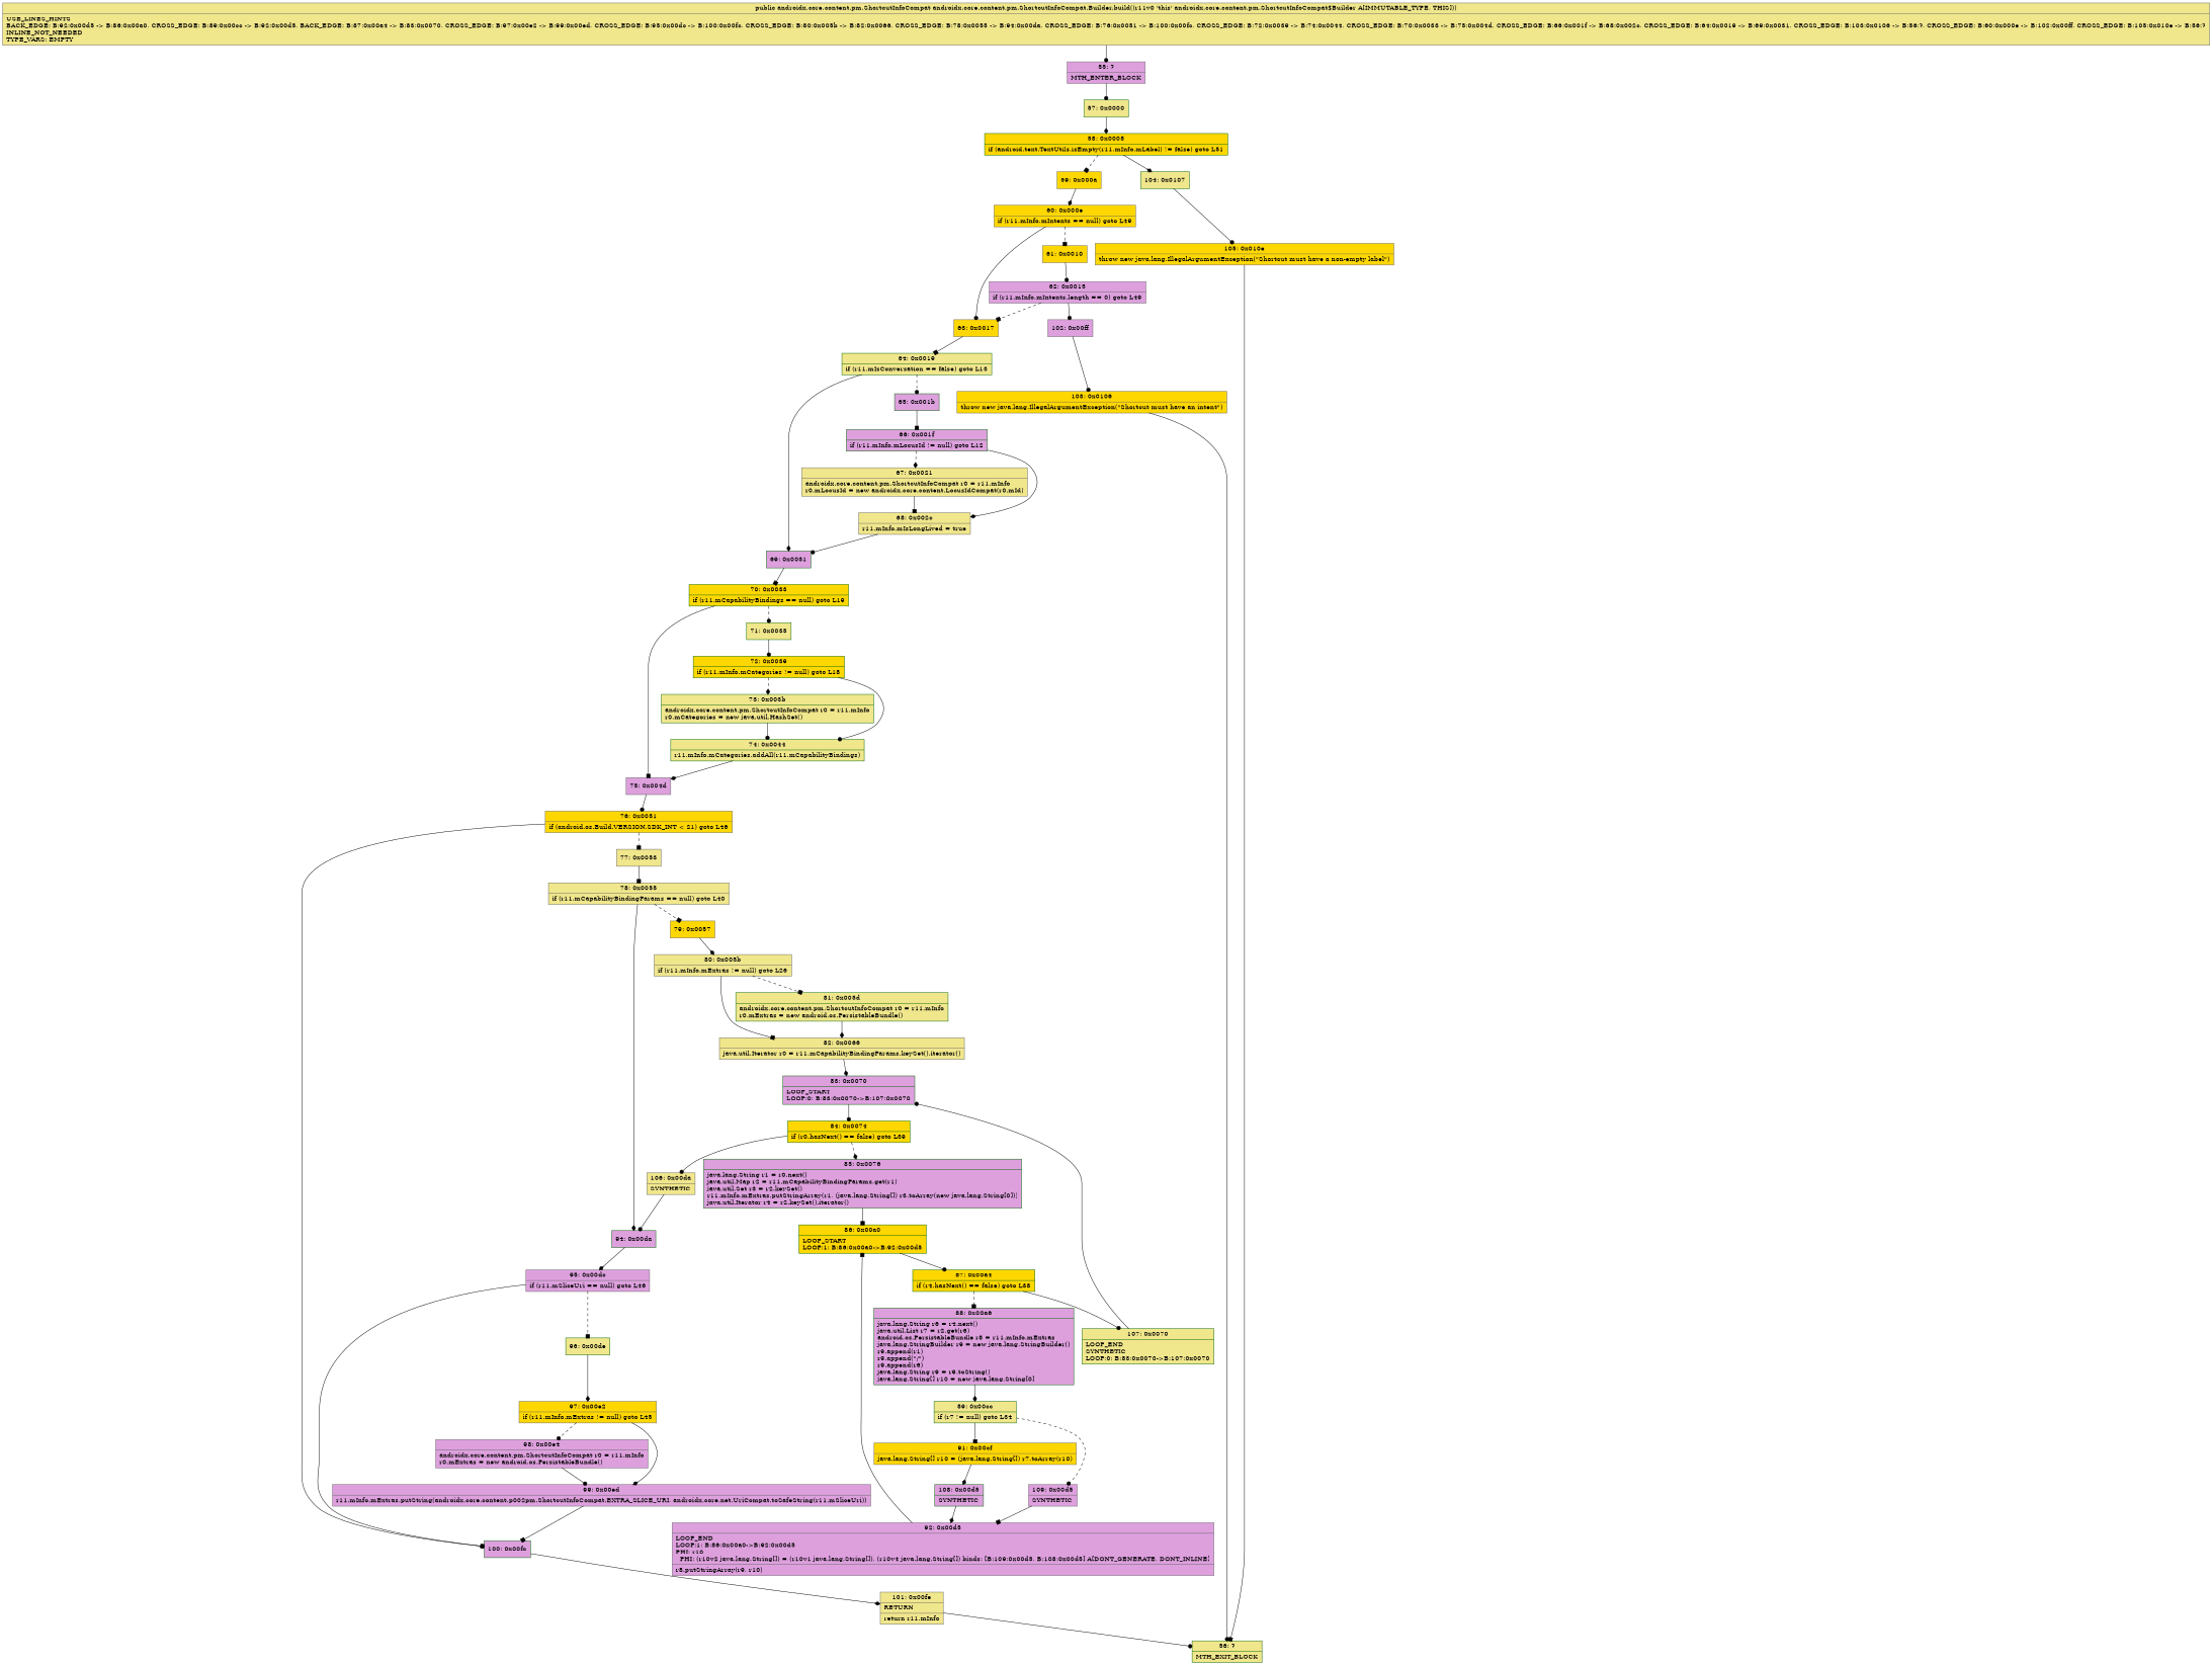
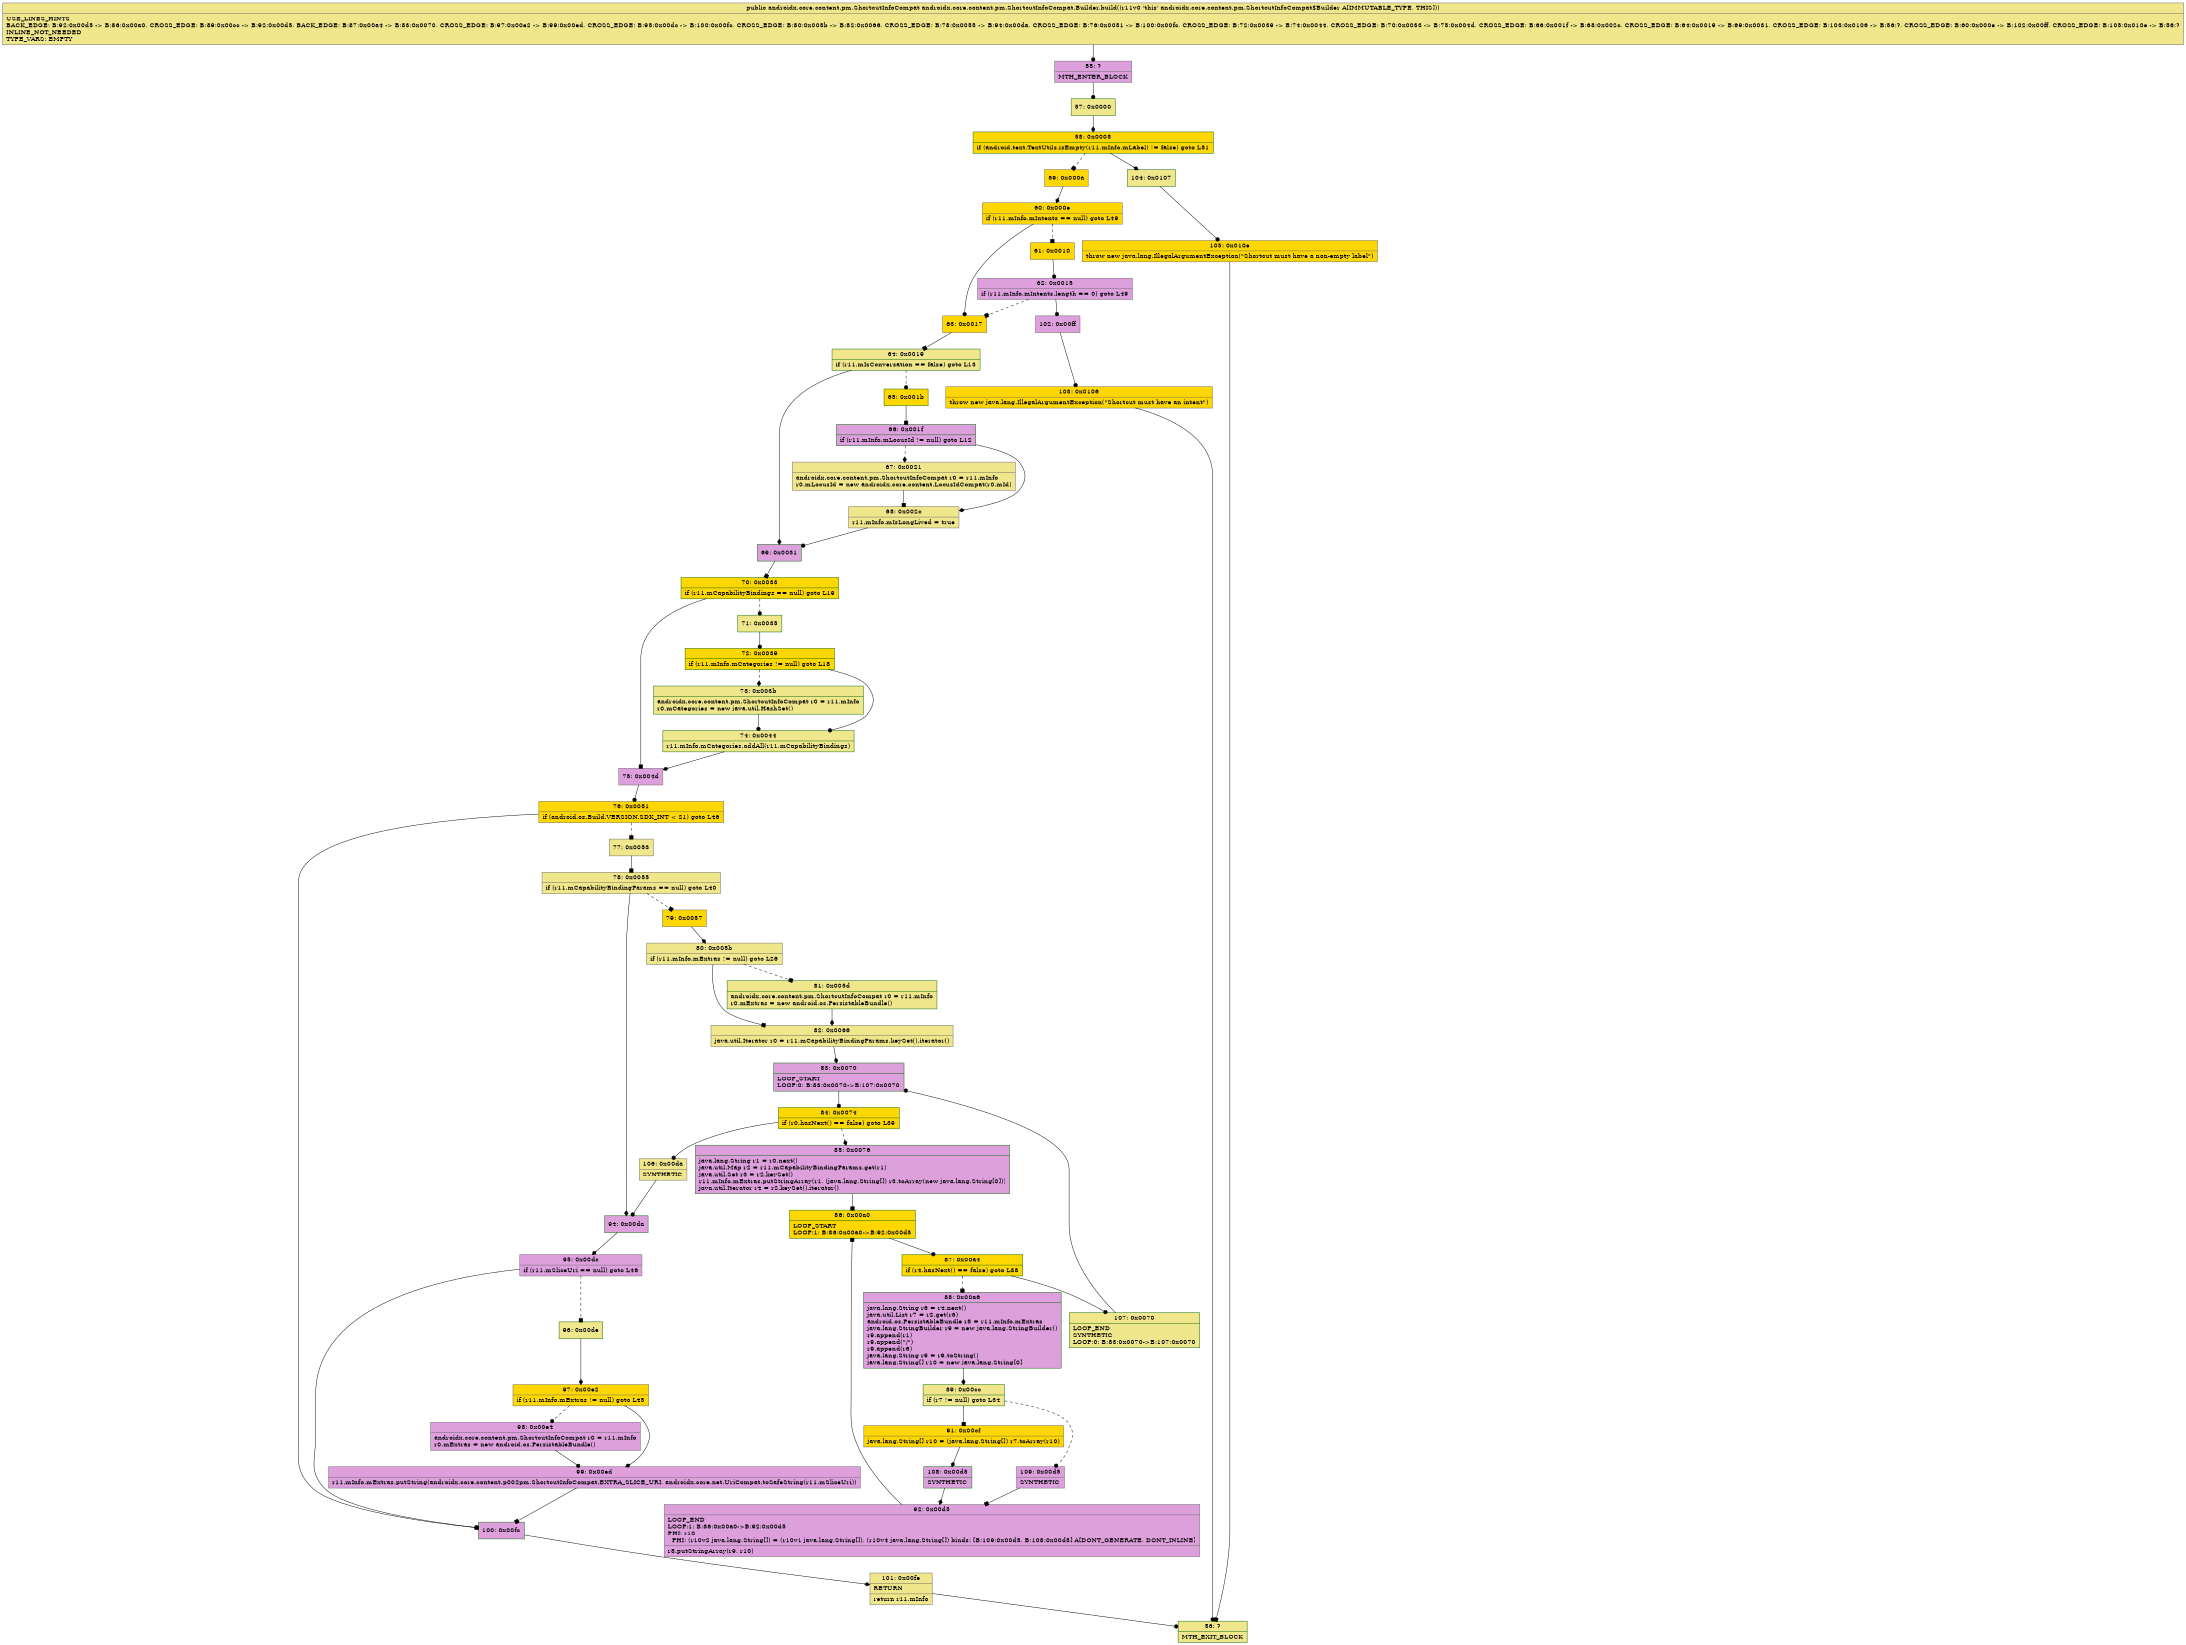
  digraph {
    node [color=gray40 fillcolor=khaki shape=record style=filled]
    edge [arrowhead=dot]
    n1 [fillcolor=plum label="{55\:\ ?|MTH_ENTER_BLOCK\l}"]
    n2 [color=darkgreen label="{57\:\ 0x0000}"]
    n3 [color=darkgreen fillcolor=gold label="{58\:\ 0x0008|if (android.text.TextUtils.isEmpty(r11.mInfo.mLabel) != false) goto L51\l}"]
    n4 [fillcolor=gold label="{59\:\ 0x000a}"]
    n5 [color=darkgreen label="{104\:\ 0x0107}"]
    n6 [fillcolor=gold label="{60\:\ 0x000e|if (r11.mInfo.mIntents == null) goto L49\l}"]
    n7 [fillcolor=gold label="{105\:\ 0x010e|throw new java.lang.IllegalArgumentException(\"Shortcut must have a non\-empty label\")\l}"]
    n8 [fillcolor=gold label="{61\:\ 0x0010}"]
    n9 [fillcolor=gold label="{63\:\ 0x0017}"]
    n10 [fillcolor=plum label="{62\:\ 0x0015|if (r11.mInfo.mIntents.length == 0) goto L49\l}"]
    n11 [fillcolor=plum label="{102\:\ 0x00ff}"]
    n12 [fillcolor=gold label="{103\:\ 0x0106|throw new java.lang.IllegalArgumentException(\"Shortcut must have an intent\")\l}"]
    n13 [color=darkgreen label="{64\:\ 0x0019|if (r11.mIsConversation == false) goto L13\l}"]
-   n14 [color=darkgreen fillcolor=plum label="{65\:\ 0x001b}"]
+   n14 [color=darkgreen fillcolor=gold label="{65\:\ 0x001b}"]
    n15 [color=darkgreen fillcolor=plum label="{69\:\ 0x0031}"]
    n16 [color=darkgreen fillcolor=plum label="{66\:\ 0x001f|if (r11.mInfo.mLocusId != null) goto L12\l}"]
    n17 [color=darkgreen fillcolor=gold label="{70\:\ 0x0033|if (r11.mCapabilityBindings == null) goto L19\l}"]
    n18 [label="{67\:\ 0x0021|androidx.core.content.pm.ShortcutInfoCompat r0 = r11.mInfo\lr0.mLocusId = new androidx.core.content.LocusIdCompat(r0.mId)\l}"]
    n19 [label="{68\:\ 0x002c|r11.mInfo.mIsLongLived = true\l}"]
    n20 [color=darkgreen label="{71\:\ 0x0035}"]
    n21 [fillcolor=plum label="{75\:\ 0x004d}"]
    n22 [color=darkgreen fillcolor=gold label="{72\:\ 0x0039|if (r11.mInfo.mCategories != null) goto L18\l}"]
    n23 [fillcolor=gold label="{76\:\ 0x0051|if (android.os.Build.VERSION.SDK_INT \< 21) goto L46\l}"]
    n24 [color=darkgreen label="{73\:\ 0x003b|androidx.core.content.pm.ShortcutInfoCompat r0 = r11.mInfo\lr0.mCategories = new java.util.HashSet()\l}"]
    n25 [color=darkgreen label="{74\:\ 0x0044|r11.mInfo.mCategories.addAll(r11.mCapabilityBindings)\l}"]
    n26 [label="{77\:\ 0x0053}"]
    n27 [color=darkgreen fillcolor=plum label="{100\:\ 0x00fc}"]
    n28 [label="{78\:\ 0x0055|if (r11.mCapabilityBindingParams == null) goto L40\l}"]
    n29 [label="{101\:\ 0x00fe|RETURN\l|return r11.mInfo\l}"]
    n30 [fillcolor=gold label="{79\:\ 0x0057}"]
    n31 [color=darkgreen fillcolor=plum label="{94\:\ 0x00da}"]
    n32 [label="{80\:\ 0x005b|if (r11.mInfo.mExtras != null) goto L26\l}"]
    n33 [fillcolor=plum label="{95\:\ 0x00dc|if (r11.mSliceUri == null) goto L46\l}"]
    n34 [color=darkgreen label="{81\:\ 0x005d|androidx.core.content.pm.ShortcutInfoCompat r0 = r11.mInfo\lr0.mExtras = new android.os.PersistableBundle()\l}"]
    n35 [label="{82\:\ 0x0066|java.util.Iterator r0 = r11.mCapabilityBindingParams.keySet().iterator()\l}"]
    n36 [color=darkgreen fillcolor=plum label="{83\:\ 0x0070|LOOP_START\lLOOP:0: B:83:0x0070\-\>B:107:0x0070\l}"]
    n37 [color=darkgreen fillcolor=gold label="{84\:\ 0x0074|if (r0.hasNext() == false) goto L39\l}"]
    n38 [color=darkgreen fillcolor=plum label="{85\:\ 0x0076|java.lang.String r1 = r0.next()\ljava.util.Map r2 = r11.mCapabilityBindingParams.get(r1)\ljava.util.Set r3 = r2.keySet()\lr11.mInfo.mExtras.putStringArray(r1, (java.lang.String[]) r3.toArray(new java.lang.String[0]))\ljava.util.Iterator r4 = r2.keySet().iterator()\l}"]
    n39 [label="{106\:\ 0x00da|SYNTHETIC\l}"]
    n40 [color=darkgreen fillcolor=gold label="{86\:\ 0x00a0|LOOP_START\lLOOP:1: B:86:0x00a0\-\>B:92:0x00d5\l}"]
    n41 [color=darkgreen fillcolor=gold label="{87\:\ 0x00a4|if (r4.hasNext() == false) goto L38\l}"]
    n42 [color=darkgreen fillcolor=plum label="{88\:\ 0x00a6|java.lang.String r6 = r4.next()\ljava.util.List r7 = r2.get(r6)\landroid.os.PersistableBundle r8 = r11.mInfo.mExtras\ljava.lang.StringBuilder r9 = new java.lang.StringBuilder()\lr9.append(r1)\lr9.append(\"\/\")\lr9.append(r6)\ljava.lang.String r9 = r9.toString()\ljava.lang.String[] r10 = new java.lang.String[0]\l}"]
    n43 [color=darkgreen label="{107\:\ 0x0070|LOOP_END\lSYNTHETIC\lLOOP:0: B:83:0x0070\-\>B:107:0x0070\l}"]
    n44 [color=darkgreen label="{89\:\ 0x00cc|if (r7 != null) goto L34\l}"]
    n45 [fillcolor=gold label="{91\:\ 0x00cf|java.lang.String[] r10 = (java.lang.String[]) r7.toArray(r10)\l}"]
    n46 [fillcolor=plum label="{109\:\ 0x00d5|SYNTHETIC\l}"]
    n47 [color=darkgreen fillcolor=plum label="{108\:\ 0x00d5|SYNTHETIC\l}"]
    n48 [fillcolor=plum label="{92\:\ 0x00d5|LOOP_END\lLOOP:1: B:86:0x00a0\-\>B:92:0x00d5\lPHI: r10 \l  PHI: (r10v2 java.lang.String[]) = (r10v1 java.lang.String[]), (r10v4 java.lang.String[]) binds: [B:109:0x00d5, B:108:0x00d5] A[DONT_GENERATE, DONT_INLINE]\l|r8.putStringArray(r9, r10)\l}"]
    n49 [color=darkgreen label="{96\:\ 0x00de}"]
    n50 [fillcolor=gold label="{97\:\ 0x00e2|if (r11.mInfo.mExtras != null) goto L45\l}"]
    n51 [fillcolor=plum label="{98\:\ 0x00e4|androidx.core.content.pm.ShortcutInfoCompat r0 = r11.mInfo\lr0.mExtras = new android.os.PersistableBundle()\l}"]
    n52 [fillcolor=plum label="{99\:\ 0x00ed|r11.mInfo.mExtras.putString(androidx.core.content.p002pm.ShortcutInfoCompat.EXTRA_SLICE_URI, androidx.core.net.UriCompat.toSafeString(r11.mSliceUri))\l}"]
    n53 [color=darkgreen label="{56\:\ ?|MTH_EXIT_BLOCK\l}"]
    n54 [label="{public androidx.core.content.pm.ShortcutInfoCompat androidx.core.content.pm.ShortcutInfoCompat.Builder.build((r11v0 'this' androidx.core.content.pm.ShortcutInfoCompat$Builder A[IMMUTABLE_TYPE, THIS]))  | USE_LINES_HINTS\lBACK_EDGE: B:92:0x00d5 \-\> B:86:0x00a0, CROSS_EDGE: B:89:0x00cc \-\> B:92:0x00d5, BACK_EDGE: B:87:0x00a4 \-\> B:83:0x0070, CROSS_EDGE: B:97:0x00e2 \-\> B:99:0x00ed, CROSS_EDGE: B:95:0x00dc \-\> B:100:0x00fc, CROSS_EDGE: B:80:0x005b \-\> B:82:0x0066, CROSS_EDGE: B:78:0x0055 \-\> B:94:0x00da, CROSS_EDGE: B:76:0x0051 \-\> B:100:0x00fc, CROSS_EDGE: B:72:0x0039 \-\> B:74:0x0044, CROSS_EDGE: B:70:0x0033 \-\> B:75:0x004d, CROSS_EDGE: B:66:0x001f \-\> B:68:0x002c, CROSS_EDGE: B:64:0x0019 \-\> B:69:0x0031, CROSS_EDGE: B:103:0x0106 \-\> B:56:?, CROSS_EDGE: B:60:0x000e \-\> B:102:0x00ff, CROSS_EDGE: B:105:0x010e \-\> B:56:?\lINLINE_NOT_NEEDED\lTYPE_VARS: EMPTY\l}"]
    n1 -> n2
    n2 -> n3 [arrowhead=diamond]
    n3 -> n4 [arrowhead=box style=dashed]
    n3 -> n5 [arrowhead=diamond]
    n4 -> n6 [arrowhead=diamond]
    n5 -> n7
    n6 -> n8 [arrowhead=box style=dashed]
    n6 -> n9
    n7 -> n53 [arrowhead=box]
    n8 -> n10
    n9 -> n13 [arrowhead=box]
    n10 -> n9 [arrowhead=box style=dashed]
    n10 -> n11
    n11 -> n12
    n12 -> n53
    n13 -> n14 [style=dashed]
    n13 -> n15 [arrowhead=diamond]
    n14 -> n16 [arrowhead=box]
    n15 -> n17 [arrowhead=box]
    n16 -> n18 [arrowhead=diamond style=dashed]
    n16 -> n19 [arrowhead=diamond]
    n17 -> n20 [style=dashed]
    n17 -> n21 [arrowhead=box]
    n18 -> n19 [arrowhead=box]
    n19 -> n15
    n20 -> n22
    n21 -> n23
    n22 -> n24 [arrowhead=diamond style=dashed]
    n22 -> n25
    n23 -> n26 [arrowhead=box style=dashed]
    n23 -> n27
    n24 -> n25
    n25 -> n21 [arrowhead=diamond]
    n26 -> n28 [arrowhead=box]
    n27 -> n29 [arrowhead=diamond]
    n28 -> n30 [arrowhead=box style=dashed]
    n28 -> n31 [arrowhead=diamond]
    n29 -> n53
    n30 -> n32 [arrowhead=diamond]
    n31 -> n33 [arrowhead=diamond]
    n32 -> n34 [arrowhead=box style=dashed]
    n32 -> n35 [arrowhead=box]
    n33 -> n27 [arrowhead=box]
    n33 -> n49 [arrowhead=box style=dashed]
    n34 -> n35 [arrowhead=diamond]
    n35 -> n36 [arrowhead=diamond]
    n36 -> n37
    n37 -> n38 [arrowhead=diamond style=dashed]
    n37 -> n39
    n38 -> n40 [arrowhead=box]
    n39 -> n31
    n40 -> n41
    n41 -> n42 [arrowhead=box style=dashed]
    n41 -> n43
    n42 -> n44 [arrowhead=diamond]
    n43 -> n36
    n44 -> n45 [arrowhead=box]
    n44 -> n46 [style=dashed]
    n45 -> n47 [arrowhead=diamond]
    n46 -> n48 [arrowhead=box]
    n47 -> n48 [arrowhead=diamond]
    n48 -> n40 [arrowhead=box]
    n49 -> n50 [arrowhead=diamond]
    n50 -> n51 [style=dashed]
    n50 -> n52 [arrowhead=diamond]
    n51 -> n52
    n52 -> n27 [arrowhead=box]
    n54 -> n1
  }
